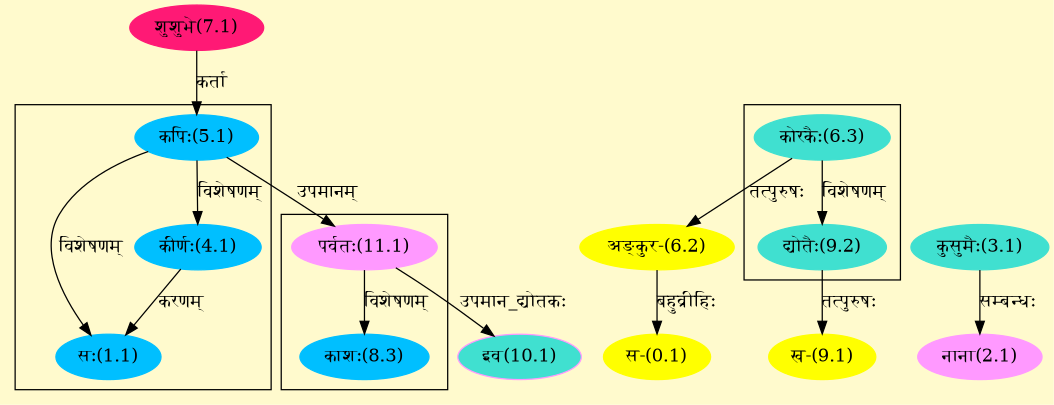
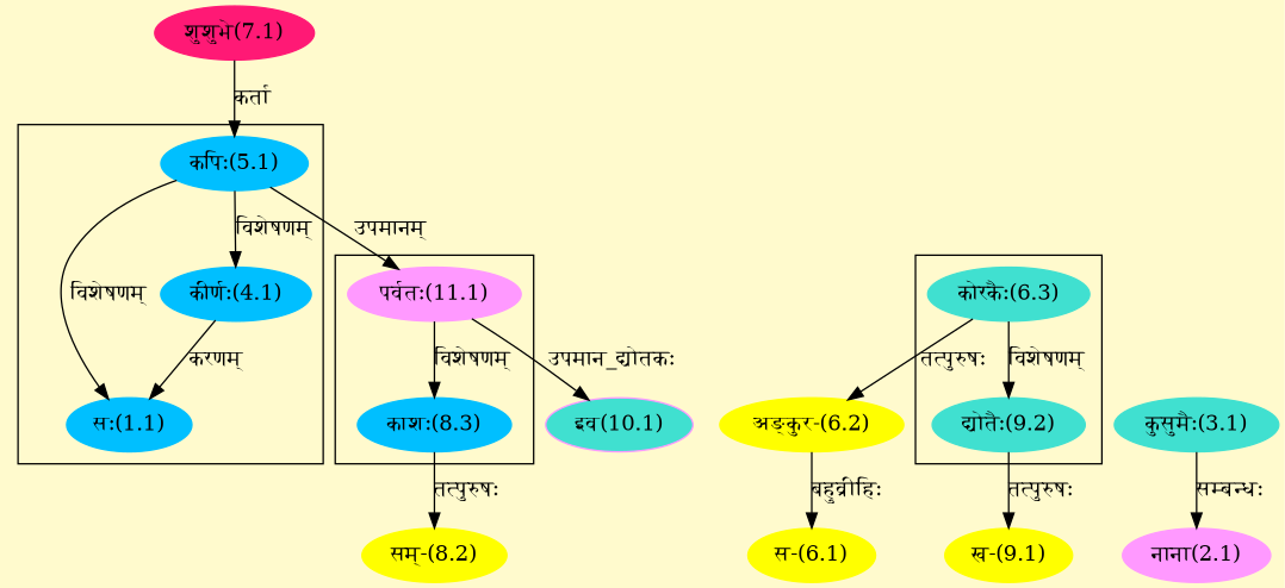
  digraph {
    bgcolor=lemonchiffon1
    compound=true
    rankdir=BT
    node [color="#00BFFF" style=filled]
    edge [dir=back]
    n1 [label="सः(1.1)"]
    n2 [label="कपिः(5.1)"]
    n3 [label="कीर्णः(4.1)"]
    n4 [label="काशः(8.3)"]
    n5 [color="#FF99FF" label="पर्वतः(11.1)"]
    n6 [color="#40E0D0" label="द्योतैः(9.2)"]
    n7 [color="#40E0D0" label="कोरकैः(6.3)"]
    n8 [color="#FF1975" label="शुशुभे(7.1)"]
    n9 [color="#40E0D0" label="कुसुमैः(3.1)"]
    n10 [color="#FF99FF" label="नाना(2.1)"]
-   n11 [color="#FFFF00" label="स-(0.1)"]
+   n11 [color="#FFFF00" label="स-(6.1)"]
    n12 [color="#FFFF00" label="अङ्कुर-(6.2)"]
+   n13 [color="#FFFF00" label="सम्-(8.2)"]
    n14 [color="#FFFF00" label="ख-(9.1)"]
    n15 [color="#FF99FF" fillcolor="#40E0D0" label="इव(10.1)"]
    subgraph cluster_1 {
      n1
      n2
      n3
    }
    subgraph cluster_2 {
      n4
      n5
    }
    subgraph cluster_3 {
      n6
      n7
    }
    n1 -> n2 [label="विशेषणम्"]
    n1 -> n3 [label="करणम्"]
    n2 -> n8 [label="कर्ता"]
    n3 -> n2 [label="विशेषणम्"]
    n4 -> n5 [label="विशेषणम्"]
    n5 -> n2 [label="उपमानम्"]
    n6 -> n7 [label="विशेषणम्"]
    n10 -> n9 [label="सम्बन्धः"]
    n11 -> n12 [label="बहुव्रीहिः"]
    n12 -> n7 [label="तत्पुरुषः"]
+   n13 -> n4 [label="तत्पुरुषः"]
    n14 -> n6 [label="तत्पुरुषः"]
    n15 -> n5 [label="उपमान_द्योतकः"]
  }
